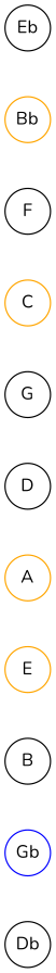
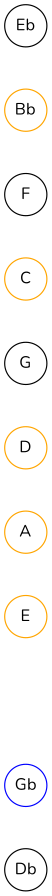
  graph {
    fontname=Nunito
    mindist=.1
    node [color=orange fontname=Nunito margin=0 shape=circle]
    edge [fontname=Nunito style=invis]
    E
-   B [color=""]
    Gb [color=blue]
    Db [color=""]
    Eb [color=""]
    Bb
    F [color=""]
    C
    G [color=black]
-   D [color=black]
+   D
    A
    subgraph sub_1 {
      E
-     B
      Gb
      Db
      Eb
      Bb
      F
      C
      G
      D
      A
    }
-   E -- B
-   B -- Gb
    Gb -- Db
    Eb -- Bb
    Bb -- F
    F -- C
    C -- G
    G -- D
    D -- A
    A -- E
  }
